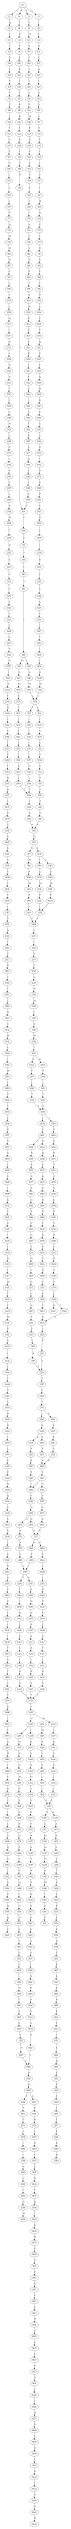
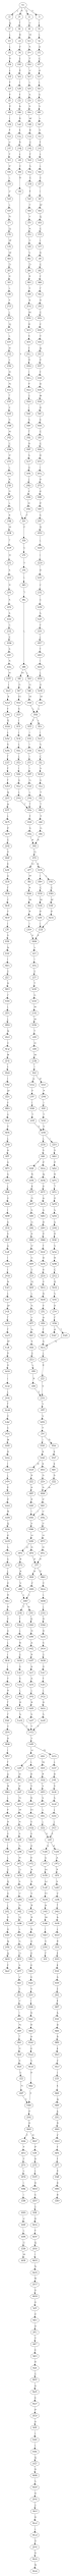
  strict digraph {
    fontname=Montserrat
    node [fontname=Montserrat]
    edge [fontname=Montserrat]
    S0
    S1
    S2
    S3
    S4
    S5
    S6
    S7
    S8
    S9
    S10
    S11
    S12
    S13
    S14
    S15
    S16
    S17
    S18
    S19
    S20
    S21
    S22
    S23
    S24
    S25
    S26
    S27
    S28
    S29
    S30
    S31
    S32
    S33
    S34
    S35
    S36
    S37
    S38
    S39
    S40
    S41
    S42
    S43
    S44
    S45
    S46
    S47
    S48
    S49
    S50
    S51
    S52
    S53
    S54
    S55
    S56
    S57
    S58
    S59
    S60
    S61
    S62
    S63
    S64
    S65
    S66
    S67
    S68
    S69
    S70
    S71
    S72
    S73
    S74
    S75
    S76
    S77
    S78
    S79
    S80
    S81
    S82
    S83
    S84
    S85
    S86
    S87
    S88
    S89
    S90
    S91
    S92
    S93
    S94
    S95
    S96
    S97
    S98
    S99
    S100
    S101
    S102
    S103
    S104
    S105
    S106
    S107
    S108
    S109
    S110
    S111
    S112
    S113
    S114
    S115
    S116
    S117
    S118
    S119
    S120
    S121
    S122
    S123
    S124
    S125
    S126
    S127
    S128
    S129
    S130
    S131
    S132
    S133
    S134
    S135
    S136
    S137
    S138
    S139
    S140
    S141
    S142
    S143
    S144
    S145
    S146
    S147
    S148
    S149
    S150
    S151
    S152
    S153
    S154
    S155
    S156
    S157
    S158
    S159
    S160
    S161
    S162
    S163
    S164
    S165
    S166
    S167
    S168
    S169
    S170
    S171
    S172
    S173
    S174
    S175
    S176
    S177
    S178
    S179
    S180
    S181
    S182
    S183
    S184
    S185
    S186
    S187
    S188
    S189
    S190
    S191
    S192
    S193
    S194
    S195
    S196
    S197
    S198
    S199
    S200
    S201
    S202
    S203
    S204
    S205
    S206
    S207
    S208
    S209
    S210
    S211
    S212
    S213
    S214
    S215
    S216
    S217
    S218
    S219
    S220
    S221
    S222
    S223
    S224
    S225
    S226
    S227
    S228
    S229
    S230
    S231
    S232
    S233
    S234
    S235
    S236
    S237
    S238
    S239
    S240
    S241
    S242
    S243
    S244
    S245
    S246
    S247
    S248
    S249
    S250
    S251
    S252
    S253
    S254
    S255
    S256
    S257
    S258
    S259
    S260
    S261
    S262
    S263
    S264
    S265
    S266
    S267
    S268
    S269
    S270
    S271
    S272
    S273
    S274
    S275
    S276
    S277
    S278
    S279
    S280
    S281
    S282
    S283
    S284
    S285
    S286
    S287
    S288
    S289
    S290
    S291
    S292
    S293
    S294
    S295
    S296
    S297
    S298
    S299
    S300
    S301
    S302
    S303
    S304
    S305
    S306
    S307
    S308
    S309
    S310
    S311
    S312
    S313
    S314
    S315
    S316
    S317
    S318
    S319
    S320
    S321
    S322
    S326
    S323
    S324
    S325
    S327
    S328
    S329
    S330
    S331
    S332
    S333
    S334
    S335
    S336
    S337
    S338
    S339
    S340
    S341
    S342
    S343
    S344
    S345
    S346
    S347
    S348
    S349
    S350
    S351
    S352
    S353
    S354
    S355
    S356
    S357
    S358
    S359
    S360
    S361
    S362
    S363
    S364
    S365
    S366
    S367
    S368
    S369
    S370
    S371
    S372
    S373
    S374
    S375
    S376
    S377
    S378
    S379
    S380
    S381
    S382
    S383
    S384
    S385
    S386
    S387
    S388
    S389
    S390
    S391
    S392
    S393
    S394
    S395
    S396
    S397
    S398
    S399
    S400
    S401
    S402
    S403
    S404
    S405
    S406
    S407
    S408
    S409
    S410
    S411
    S412
    S413
    S414
    S415
    S416
    S417
    S418
    S419
    S420
    S421
    S422
    S423
    S424
    S425
    S426
    S427
    S428
    S429
    S430
    S431
    S432
    S433
    S434
    S435
    S436
    S437
    S438
    S439
    S440
    S441
    S442
    S443
    S444
    S445
    S446
    S447
    S448
    S449
    S450
    S451
    S452
    S453
    S454
    S455
    S456
    S457
    S458
    S459
    S460
    S461
    S462
    S463
    S464
    S465
    S466
    S467
    S468
    S469
    S470
    S471
    S472
    S473
    S474
    S475
    S476
    S477
    S478
    S479
    S480
    S481
    S482
    S483
    S484
    S485
    S486
    S487
    S488
    S489
    S490
    S491
    S492
    S493
    S494
    S495
    S496
    S497
    S498
    S499
    S500
    S501
    S502
    S503
    S504
    S505
    S506
    S507
    S508
    S509
    S510
    S511
    S512
    S513
    S514
    S515
    S516
    S517
    S518
    S519
    S520
    S521
    S522
    S523
    S524
    S525
    S526
    S527
    S528
    S529
    S530
    S531
    S532
    S533
    S534
    S535
    S536
    S537
    S538
    S539
    S540
    S541
    S542
    S543
    S544
    S545
    S546
    S547
    S548
    S549
    S550
    S551
    S552
    S553
    S554
    S555
    S556
    S557
    S558
    S559
    S560
    S561
    S562
    S563
    S564
    S565
    S566
    S567
    S568
    S569
    S570
    S571
    S572
    S573
    S574
    S575
    S576
    S577
    S578
    S579
    S580
    S581
    S582
    S583
    S584
    S585
    S586
    S587
    S588
    S589
    S590
    S591
    S592
    S593
    S594
    S595
    S596
    S597
    S598
    S599
    S600
    S601
    S602
    S603
    S604
    S605
    S606
    S607
    S608
    S609
    S610
    S611
    S612
    S613
    S614
    S615
    S616
    S617
    S618
    S619
    S620
    S621
    S622
    S623
    S625
    S624
    S626
    S627
    S628
    S629
    S630
    S631
    S632
    S633
    S634
    S635
    S636
    S637
    S638
    S639
    S640
    S641
    S642
    S643
    S644
    S645
    S646
    S0 -> S1 [label=V]
    S0 -> S2 [label=S]
    S0 -> S3 [label=L]
    S0 -> S4 [label=A]
    S1 -> S5 [label=I]
    S2 -> S6 [label=V]
    S3 -> S7 [label=Q]
    S4 -> S8 [label=T]
    S5 -> S9 [label=L]
    S6 -> S10 [label=M]
    S7 -> S11 [label=L]
    S8 -> S12 [label=D]
    S9 -> S13 [label=A]
    S10 -> S14 [label=S]
    S11 -> S15 [label=L]
    S12 -> S16 [label=V]
    S13 -> S17 [label=G]
    S14 -> S18 [label=F]
    S15 -> S19 [label=P]
    S16 -> S20 [label=S]
    S17 -> S21 [label=A]
    S18 -> S22 [label=V]
    S19 -> S23 [label=L]
    S20 -> S24 [label=P]
    S21 -> S25 [label=L]
    S22 -> S26 [label=L]
    S23 -> S27 [label=F]
    S24 -> S28 [label=I]
    S25 -> S29 [label=S]
    S26 -> S30 [label=S]
    S27 -> S31 [label=F]
    S28 -> S32 [label=T]
    S29 -> S33 [label=V]
    S30 -> S34 [label=S]
    S31 -> S35 [label=P]
    S32 -> S36 [label=A]
    S33 -> S37 [label=L]
    S34 -> S38 [label=W]
    S35 -> S39 [label=I]
    S36 -> S40 [label=R]
    S37 -> S41 [label=S]
    S38 -> S42 [label=R]
    S39 -> S43 [label=F]
    S40 -> S44 [label=S]
    S41 -> S45 [label=F]
    S42 -> S46 [label=G]
    S43 -> S47 [label=V]
    S44 -> S48 [label=R]
    S45 -> S49 [label=L]
    S46 -> S50 [label=F]
    S47 -> S51 [label=F]
    S48 -> S52 [label=L]
    S49 -> S53 [label=L]
    S50 -> S54 [label=S]
    S51 -> S55 [label=P]
    S52 -> S56 [label=V]
    S53 -> S57 [label=S]
    S54 -> S58 [label=G]
    S55 -> S59 [label=L]
    S56 -> S60 [label=R]
    S57 -> S61 [label=I]
    S58 -> S62 [label=F]
    S59 -> S63 [label=V]
    S60 -> S64 [label=Y]
    S61 -> S65 [label=W]
    S62 -> S66 [label=Y]
    S63 -> S67 [label=L]
    S64 -> S68 [label=C]
    S65 -> S69 [label=Q]
    S66 -> S70 [label=Y]
    S67 -> S71 [label=R]
    S68 -> S72 [label=C]
    S69 -> S73 [label=G]
    S70 -> S74 [label=K]
    S71 -> S75 [label=Q]
    S72 -> S76 [label=Y]
    S73 -> S77 [label=L]
    S74 -> S78 [label=C]
    S75 -> S79 [label=W]
    S76 -> S80 [label=L]
    S77 -> S81 [label=R]
    S78 -> S82 [label=V]
    S79 -> S83 [label=W]
    S80 -> S84 [label=T]
    S81 -> S85 [label=G]
    S82 -> S86 [label=D]
    S83 -> S87 [label=D]
    S84 -> S88 [label=L]
    S85 -> S89 [label=F]
    S86 -> S90 [label=P]
    S87 -> S91 [label=P]
    S88 -> S92 [label=M]
    S88 -> S93 [label=L]
    S89 -> S94 [label=Y]
    S90 -> S95 [label=F]
    S91 -> S96 [label=L]
    S92 -> S97 [label=G]
    S93 -> S98 [label=G]
    S94 -> S99 [label=H]
    S95 -> S100 [label=E]
    S96 -> S101 [label=T]
    S97 -> S102 [label=M]
    S98 -> S103 [label=M]
    S99 -> S104 [label=G]
    S100 -> S105 [label=W]
    S101 -> S106 [label=L]
    S102 -> S107 [label=S]
    S103 -> S108 [label=L]
    S104 -> S109 [label=C]
    S105 -> S110 [label=D]
    S106 -> S111 [label=Q]
    S107 -> S112 [label=I]
    S108 -> S113 [label=F]
    S108 -> S114 [label=L]
    S109 -> S115 [label=V]
    S110 -> S116 [label=S]
    S111 -> S117 [label=L]
    S112 -> S118 [label=I]
    S113 -> S119 [label=I]
    S114 -> S120 [label=I]
    S115 -> S121 [label=Q]
    S116 -> S122 [label=T]
    S117 -> S123 [label=R]
    S118 -> S124 [label=L]
    S119 -> S125 [label=I]
    S120 -> S126 [label=V]
    S121 -> S127 [label=P]
    S122 -> S128 [label=D]
    S123 -> S129 [label=L]
    S124 -> S130 [label=L]
    S125 -> S131 [label=I]
    S126 -> S132 [label=C]
    S127 -> S133 [label=F]
    S128 -> S134 [label=I]
    S129 -> S135 [label=D]
    S130 -> S136 [label=I]
    S131 -> S137 [label=I]
    S132 -> S138 [label=V]
    S133 -> S139 [label=D]
    S134 -> S140 [label=F]
    S135 -> S141 [label=N]
    S136 -> S142 [label=G]
    S137 -> S143 [label=G]
    S138 -> S144 [label=G]
    S139 -> S145 [label=M]
    S140 -> S146 [label=S]
    S141 -> S147 [label=T]
    S142 -> S148 [label=L]
    S143 -> S149 [label=L]
    S144 -> S150 [label=T]
    S145 -> S151 [label=D]
    S146 -> S152 [label=I]
    S147 -> S153 [label=F]
    S148 -> S154 [label=T]
    S149 -> S154 [label=T]
    S150 -> S155 [label=T]
    S151 -> S156 [label=E]
    S152 -> S157 [label=S]
    S153 -> S158 [label=C]
    S154 -> S159 [label=F]
    S155 -> S160 [label=F]
    S156 -> S161 [label=G]
    S157 -> S162 [label=T]
    S158 -> S163 [label=N]
    S159 -> S164 [label=G]
    S160 -> S165 [label=G]
    S161 -> S166 [label=G]
    S162 -> S167 [label=R]
    S163 -> S168 [label=C]
    S164 -> S169 [label=A]
    S165 -> S169 [label=A]
    S166 -> S170 [label=D]
    S167 -> S171 [label=S]
    S168 -> S172 [label=P]
    S169 -> S173 [label=Q]
    S170 -> S174 [label=I]
    S171 -> S175 [label=K]
    S172 -> S176 [label=L]
    S173 -> S177 [label=M]
    S173 -> S178 [label=K]
    S174 -> S179 [label=A]
    S175 -> S180 [label=L]
    S176 -> S181 [label=K]
    S177 -> S182 [label=M]
    S178 -> S183 [label=L]
    S178 -> S184 [label=I]
    S179 -> S185 [label=K]
    S180 -> S186 [label=V]
    S181 -> S187 [label=G]
    S182 -> S188 [label=A]
    S183 -> S189 [label=G]
    S184 -> S190 [label=G]
    S185 -> S191 [label=P]
    S186 -> S192 [label=R]
    S187 -> S193 [label=L]
    S188 -> S194 [label=W]
    S189 -> S195 [label=W]
    S190 -> S196 [label=W]
    S191 -> S197 [label=S]
    S192 -> S64 [label=Y]
    S193 -> S198 [label=E]
    S194 -> S199 [label=P]
    S195 -> S200 [label=P]
    S196 -> S201 [label=P]
    S197 -> S202 [label=Q]
    S198 -> S203 [label=M]
    S199 -> S204 [label=I]
    S200 -> S205 [label=I]
    S201 -> S205 [label=I]
    S202 -> S206 [label=L]
    S203 -> S207 [label=T]
    S204 -> S208 [label=S]
    S205 -> S208 [label=S]
    S206 -> S209 [label=I]
    S207 -> S210 [label=D]
    S208 -> S211 [label=L]
    S209 -> S212 [label=R]
    S210 -> S213 [label=S]
    S211 -> S214 [label=I]
    S212 -> S215 [label=Y]
    S213 -> S216 [label=P]
    S214 -> S217 [label=S]
    S215 -> S218 [label=C]
    S216 -> S219 [label=S]
    S217 -> S220 [label=T]
    S218 -> S221 [label=S]
    S219 -> S222 [label=S]
    S220 -> S223 [label=G]
    S221 -> S224 [label=Y]
    S222 -> S225 [label=C]
    S223 -> S226 [label=M]
    S224 -> S227 [label=L]
    S225 -> S228 [label=E]
    S226 -> S229 [label=M]
    S227 -> S230 [label=T]
    S228 -> S231 [label=S]
    S229 -> S232 [label=T]
    S230 -> S233 [label=I]
    S231 -> S234 [label=K]
    S232 -> S235 [label=N]
    S233 -> S236 [label=L]
    S234 -> S237 [label=N]
    S235 -> S238 [label=W]
    S236 -> S239 [label=G]
    S237 -> S240 [label=I]
    S238 -> S241 [label=I]
    S239 -> S242 [label=M]
    S240 -> S243 [label=E]
    S241 -> S244 [label=A]
    S241 -> S245 [label=M]
    S242 -> S108 [label=L]
    S243 -> S246 [label=T]
    S244 -> S247 [label=F]
    S245 -> S248 [label=F]
    S246 -> S249 [label=Q]
    S247 -> S250 [label=I]
    S248 -> S251 [label=I]
    S249 -> S252 [label=L]
    S250 -> S253 [label=T]
    S251 -> S254 [label=T]
    S252 -> S255 [label=K]
    S253 -> S256 [label=V]
    S254 -> S256 [label=V]
    S255 -> S257 [label=T]
    S256 -> S258 [label=L]
    S256 -> S259 [label=I]
    S257 -> S260 [label=F]
    S258 -> S261 [label=S]
    S259 -> S262 [label=S]
    S260 -> S263 [label=T]
    S261 -> S264 [label=P]
    S261 -> S265 [label=T]
    S262 -> S266 [label=P]
    S263 -> S267 [label=Q]
    S264 -> S268 [label=Q]
    S265 -> S269 [label=N]
    S266 -> S270 [label=N]
    S267 -> S271 [label=N]
    S268 -> S272 [label=K]
    S269 -> S273 [label=K]
    S270 -> S274 [label=T]
    S271 -> S275 [label=L]
    S272 -> S276 [label=A]
    S273 -> S277 [label=G]
    S274 -> S278 [label=G]
    S275 -> S279 [label=P]
    S276 -> S280 [label=G]
    S277 -> S281 [label=S]
    S278 -> S282 [label=S]
    S279 -> S283 [label=G]
    S280 -> S284 [label=D]
    S281 -> S285 [label=G]
    S282 -> S286 [label=G]
    S283 -> S287 [label=G]
    S284 -> S288 [label=P]
    S285 -> S289 [label=E]
    S286 -> S290 [label=D]
    S287 -> S291 [label=E]
    S288 -> S292 [label=T]
    S289 -> S293 [label=P]
    S290 -> S294 [label=V]
    S291 -> S295 [label=A]
    S292 -> S296 [label=D]
    S293 -> S297 [label=C]
    S294 -> S298 [label=N]
    S295 -> S299 [label=F]
    S296 -> S300 [label=K]
    S297 -> S301 [label=S]
    S298 -> S302 [label=G]
    S299 -> S303 [label=Y]
    S300 -> S304 [label=V]
    S301 -> S305 [label=Q]
    S302 -> S306 [label=Q]
    S303 -> S307 [label=Y]
    S304 -> S308 [label=R]
    S305 -> S309 [label=L]
    S306 -> S310 [label=V]
    S307 -> S311 [label=I]
    S308 -> S312 [label=F]
    S309 -> S313 [label=K]
    S310 -> S314 [label=K]
    S311 -> S315 [label=S]
    S312 -> S316 [label=A]
    S313 -> S317 [label=Y]
    S314 -> S318 [label=F]
    S315 -> S319 [label=N]
    S316 -> S320 [label=T]
    S317 -> S321 [label=A]
    S318 -> S322 [label=A]
    S318 -> S326 [label=T]
    S319 -> S323 [label=I]
    S320 -> S324 [label=G]
    S321 -> S325 [label=S]
    S326 -> S324 [label=G]
    S323 -> S327 [label=S]
    S324 -> S328 [label=L]
    S325 -> S329 [label=G]
    S327 -> S330 [label=R]
    S328 -> S331 [label=P]
    S329 -> S332 [label=L]
    S330 -> S333 [label=Y]
    S331 -> S334 [label=S]
    S332 -> S335 [label=P]
    S333 -> S336 [label=L]
    S334 -> S337 [label=Y]
    S335 -> S334 [label=S]
    S336 -> S338 [label=L]
    S337 -> S339 [label=V]
    S338 -> S340 [label=Q]
    S339 -> S341 [label=Y]
    S340 -> S342 [label=V]
    S341 -> S343 [label=I]
    S341 -> S344 [label=R]
    S342 -> S345 [label=M]
    S343 -> S346 [label=E]
    S344 -> S347 [label=E]
    S345 -> S348 [label=L]
    S346 -> S349 [label=D]
    S346 -> S350 [label=E]
    S347 -> S351 [label=E]
    S348 -> S352 [label=I]
    S349 -> S353 [label=P]
    S350 -> S354 [label=P]
    S351 -> S355 [label=P]
    S352 -> S356 [label=W]
    S353 -> S357 [label=A]
    S354 -> S358 [label=A]
    S355 -> S358 [label=A]
    S356 -> S359 [label=Y]
    S357 -> S360 [label=P]
    S358 -> S361 [label=P]
    S359 -> S362 [label=V]
    S360 -> S363 [label=I]
    S361 -> S363 [label=I]
    S361 -> S364 [label=V]
    S362 -> S365 [label=V]
    S363 -> S366 [label=V]
    S364 -> S367 [label=V]
    S365 -> S368 [label=L]
    S366 -> S369 [label=H]
    S367 -> S370 [label=H]
    S368 -> S371 [label=A]
    S369 -> S372 [label=H]
    S369 -> S373 [label=D]
    S370 -> S374 [label=D]
    S371 -> S375 [label=G]
    S372 -> S376 [label=P]
    S373 -> S377 [label=P]
    S374 -> S377 [label=P]
    S375 -> S378 [label=G]
    S376 -> S379 [label=A]
    S377 -> S380 [label=P]
    S377 -> S381 [label=A]
    S378 -> S382 [label=L]
    S379 -> S383 [label=V]
    S380 -> S384 [label=V]
    S381 -> S385 [label=V]
    S382 -> S386 [label=V]
    S383 -> S387 [label=L]
    S384 -> S388 [label=L]
    S385 -> S387 [label=L]
    S386 -> S389 [label=I]
    S387 -> S390 [label=T]
    S387 -> S391 [label=A]
    S388 -> S392 [label=L]
    S389 -> S393 [label=G]
    S390 -> S394 [label=T]
    S391 -> S395 [label=Q]
    S392 -> S396 [label=R]
    S393 -> S397 [label=S]
    S394 -> S398 [label=L]
    S395 -> S399 [label=D]
    S396 -> S400 [label=D]
    S397 -> S401 [label=A]
    S398 -> S402 [label=N]
    S399 -> S403 [label=A]
    S400 -> S404 [label=S]
    S401 -> S405 [label=I]
    S402 -> S406 [label=S]
    S403 -> S407 [label=P]
    S404 -> S408 [label=S]
    S405 -> S409 [label=I]
    S406 -> S410 [label=S]
    S407 -> S411 [label=A]
    S408 -> S412 [label=G]
    S409 -> S413 [label=N]
    S410 -> S414 [label=S]
    S411 -> S415 [label=A]
    S412 -> S416 [label=T]
    S413 -> S417 [label=L]
    S414 -> S418 [label=L]
    S415 -> S419 [label=L]
    S416 -> S420 [label=L]
    S417 -> S421 [label=W]
    S418 -> S422 [label=R]
    S419 -> S423 [label=R]
    S420 -> S424 [label=R]
    S421 -> S425 [label=T]
    S422 -> S426 [label=S]
    S423 -> S427 [label=S]
    S424 -> S428 [label=S]
    S425 -> S429 [label=T]
    S426 -> S430 [label=Y]
    S427 -> S430 [label=Y]
    S428 -> S430 [label=Y]
    S429 -> S431 [label=W]
    S430 -> S432 [label=Y]
    S431 -> S433 [label=P]
    S432 -> S434 [label=R]
    S432 -> S435 [label=H]
    S433 -> S436 [label=G]
    S434 -> S437 [label=L]
    S435 -> S438 [label=L]
    S435 -> S439 [label=I]
    S436 -> S440 [label=I]
    S437 -> S441 [label=R]
    S438 -> S442 [label=R]
    S439 -> S443 [label=R]
    S440 -> S444 [label=L]
    S441 -> S445 [label=S]
    S442 -> S446 [label=S]
    S443 -> S447 [label=K]
    S444 -> S448 [label=T]
    S445 -> S449 [label=S]
    S446 -> S450 [label=N]
    S447 -> S451 [label=N]
    S448 -> S452 [label=V]
    S449 -> S453 [label=L]
    S450 -> S454 [label=M]
    S451 -> S455 [label=M]
    S452 -> S456 [label=C]
    S453 -> S457 [label=L]
    S454 -> S458 [label=V]
    S455 -> S459 [label=A]
    S456 -> S460 [label=M]
    S457 -> S461 [label=S]
    S458 -> S462 [label=S]
    S459 -> S463 [label=S]
    S460 -> S464 [label=D]
    S461 -> S465 [label=A]
    S461 -> S466 [label=S]
    S462 -> S467 [label=A]
    S463 -> S468 [label=A]
    S464 -> S469 [label=I]
    S465 -> S470 [label=A]
    S466 -> S471 [label=G]
    S467 -> S472 [label=E]
    S468 -> S473 [label=R]
    S469 -> S474 [label=L]
    S470 -> S475 [label=P]
    S471 -> S476 [label=M]
    S472 -> S477 [label=A]
    S473 -> S478 [label=D]
    S474 -> S479 [label=E]
    S475 -> S480 [label=S]
    S476 -> S481 [label=M]
    S477 -> S482 [label=S]
    S478 -> S483 [label=S]
    S479 -> S484 [label=P]
    S480 -> S485 [label=V]
    S481 -> S486 [label=M]
    S482 -> S487 [label=V]
    S483 -> S488 [label=V]
    S484 -> S489 [label=M]
    S485 -> S490 [label=T]
    S486 -> S491 [label=N]
    S487 -> S492 [label=R]
    S488 -> S493 [label=R]
    S489 -> S494 [label=Q]
    S490 -> S495 [label=A]
    S491 -> S496 [label=W]
    S492 -> S497 [label=E]
    S493 -> S498 [label=Q]
    S494 -> S499 [label=K]
    S495 -> S500 [label=L]
    S496 -> S501 [label=I]
    S497 -> S502 [label=Q]
    S498 -> S503 [label=L]
    S499 -> S504 [label=S]
    S500 -> S505 [label=R]
    S501 -> S506 [label=S]
    S502 -> S507 [label=A]
    S503 -> S508 [label=A]
    S504 -> S509 [label=S]
    S505 -> S510 [label=E]
    S506 -> S511 [label=F]
    S507 -> S512 [label=D]
    S508 -> S513 [label=D]
    S509 -> S514 [label=L]
    S510 -> S515 [label=E]
    S512 -> S516 [label=E]
    S513 -> S517 [label=S]
    S514 -> S518 [label=K]
    S515 -> S519 [label=G]
    S516 -> S520 [label=E]
    S517 -> S521 [label=V]
    S518 -> S522 [label=D]
    S519 -> S523 [label=S]
    S520 -> S524 [label=V]
    S521 -> S525 [label=S]
    S522 -> S526 [label=A]
    S523 -> S527 [label=E]
    S524 -> S528 [label=I]
    S525 -> S529 [label=V]
    S526 -> S530 [label=C]
    S527 -> S531 [label=A]
    S528 -> S532 [label=N]
    S529 -> S533 [label=I]
    S530 -> S534 [label=K]
    S531 -> S535 [label=D]
    S532 -> S536 [label=R]
    S533 -> S537 [label=N]
    S534 -> S538 [label=L]
    S535 -> S539 [label=R]
    S536 -> S540 [label=H]
    S537 -> S541 [label=T]
    S538 -> S542 [label=I]
    S539 -> S543 [label=E]
    S540 -> S544 [label=E]
    S541 -> S545 [label=P]
    S542 -> S546 [label=I]
    S543 -> S547 [label=V]
    S544 -> S548 [label=V]
    S545 -> S549 [label=E]
    S546 -> S550 [label=Y]
    S547 -> S551 [label=I]
    S548 -> S552 [label=H]
    S549 -> S553 [label=V]
    S550 -> S554 [label=A]
    S551 -> S555 [label=S]
    S552 -> S556 [label=F]
    S553 -> S557 [label=H]
    S554 -> S558 [label=T]
    S555 -> S559 [label=Q]
    S556 -> S560 [label=P]
    S557 -> S556 [label=F]
    S558 -> S561 [label=Y]
    S559 -> S562 [label=A]
    S560 -> S563 [label=R]
    S561 -> S564 [label=V]
    S562 -> S565 [label=D]
    S563 -> S566 [label=C]
    S563 -> S567 [label=N]
    S564 -> S568 [label=A]
    S565 -> S569 [label=V]
    S566 -> S570 [label=F]
    S567 -> S571 [label=P]
    S568 -> S572 [label=I]
    S569 -> S573 [label=Y]
    S570 -> S574 [label=F]
    S571 -> S575 [label=R]
    S572 -> S576 [label=T]
    S573 -> S577 [label=F]
    S574 -> S578 [label=L]
    S575 -> S579 [label=L]
    S576 -> S580 [label=A]
    S577 -> S581 [label=P]
    S578 -> S582 [label=I]
    S579 -> S583 [label=D]
    S580 -> S584 [label=M]
    S581 -> S585 [label=R]
    S582 -> S586 [label=I]
    S583 -> S587 [label=S]
    S584 -> S588 [label=L]
    S585 -> S589 [label=R]
-   S586 -> S590 [label=K]
    S587 -> S591 [label=S]
    S588 -> S592 [label=F]
    S590 -> S593 [label=V]
    S591 -> S594 [label=D]
    S592 -> S595 [label=H]
    S593 -> S596 [label=L]
    S594 -> S597 [label=F]
    S595 -> S598 [label=V]
    S596 -> S599 [label=G]
    S597 -> S600 [label=Q]
    S598 -> S601 [label=I]
    S599 -> S602 [label=M]
    S600 -> S603 [label=I]
    S601 -> S604 [label=L]
    S603 -> S605 [label=N]
    S604 -> S606 [label=S]
    S605 -> S607 [label=M]
    S606 -> S608 [label=Q]
    S607 -> S609 [label=P]
    S608 -> S610 [label=A]
    S609 -> S611 [label=G]
    S610 -> S612 [label=L]
    S611 -> S613 [label=P]
    S612 -> S614 [label=G]
    S613 -> S615 [label=H]
    S614 -> S616 [label=A]
    S615 -> S617 [label=V]
    S616 -> S618 [label=Q]
    S617 -> S619 [label=E]
    S618 -> S620 [label=Q]
    S619 -> S621 [label=R]
    S620 -> S622 [label=F]
    S621 -> S623 [label=G]
    S623 -> S625 [label=A]
    S625 -> S627 [label=E]
    S624 -> S626 [label=W]
    S626 -> S628 [label=P]
    S627 -> S629 [label=P]
    S628 -> S630 [label=V]
    S629 -> S631 [label=A]
    S630 -> S632 [label=S]
    S631 -> S633 [label=L]
    S632 -> S634 [label=L]
    S633 -> S635 [label=L]
    S634 -> S636 [label=L]
    S635 -> S637 [label=Q]
    S636 -> S461 [label=S]
    S637 -> S638 [label=R]
    S638 -> S639 [label=S]
    S639 -> S640 [label=D]
    S640 -> S641 [label=S]
    S641 -> S642 [label=D]
    S642 -> S643 [label=L]
    S643 -> S644 [label=D]
    S644 -> S645 [label=A]
    S645 -> S646 [label=M]
  }
